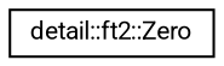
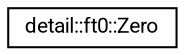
  digraph {
    rankdir=LR
    fontname=Roboto
-   n1 [color=black fillcolor=white fontname=Roboto fontsize=10 height=0.2 label="detail::ft2::Zero" shape=box style=filled width=0.4]
+   n1 [color=black fillcolor=white fontname=Roboto fontsize=10 height=0.2 label="detail::ft0::Zero" shape=box style=filled width=0.4]
  }
